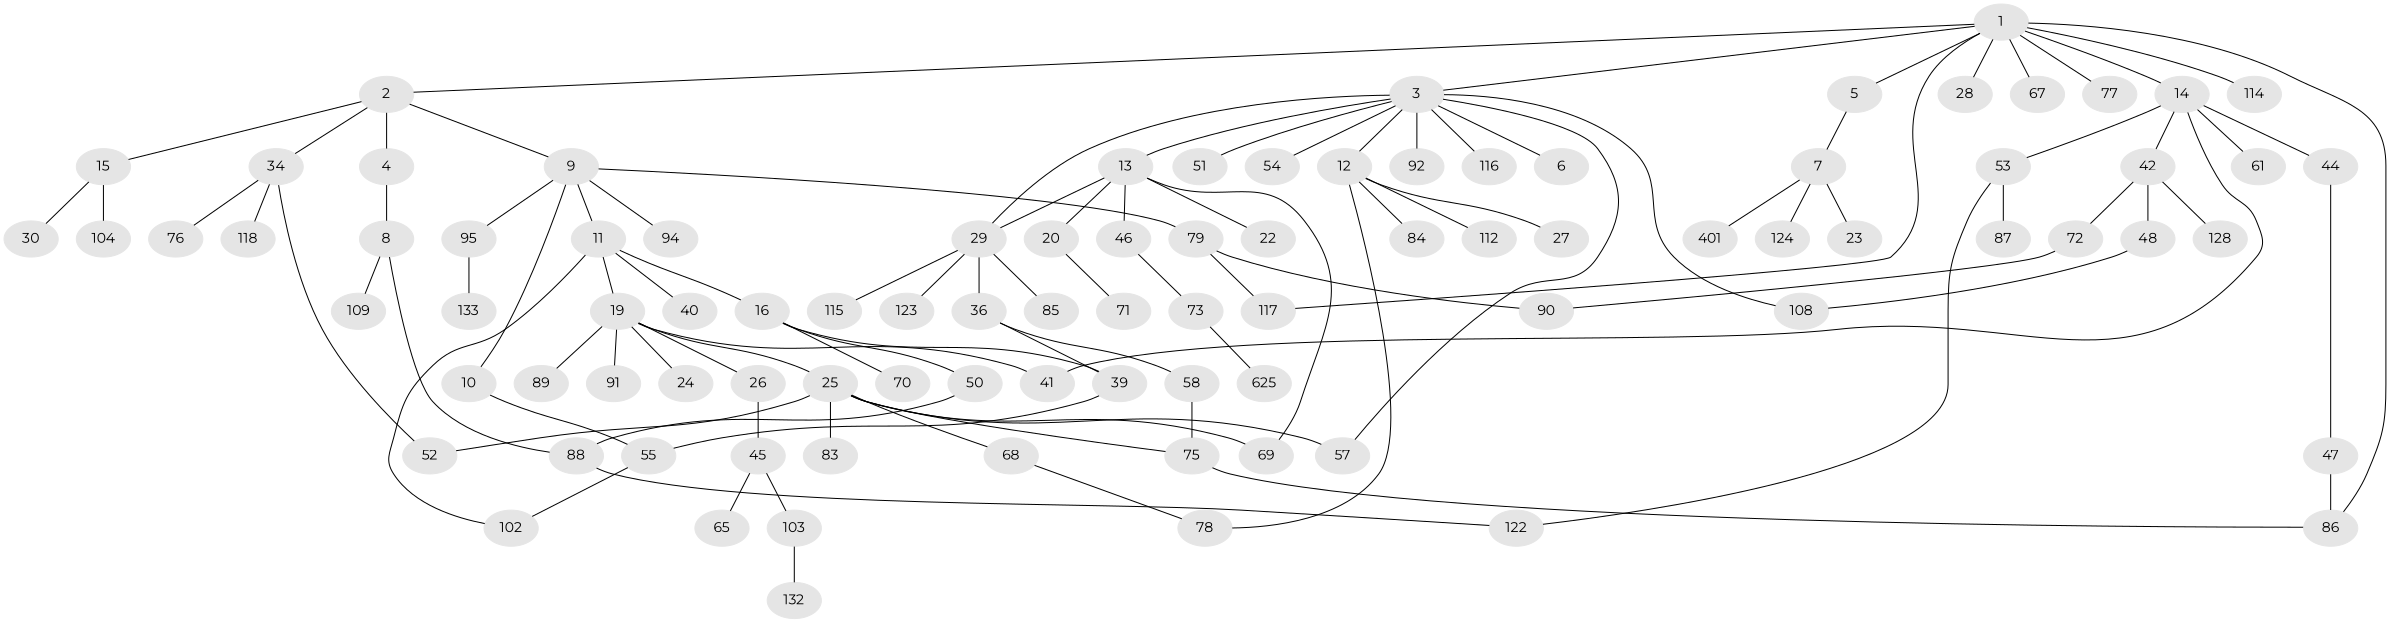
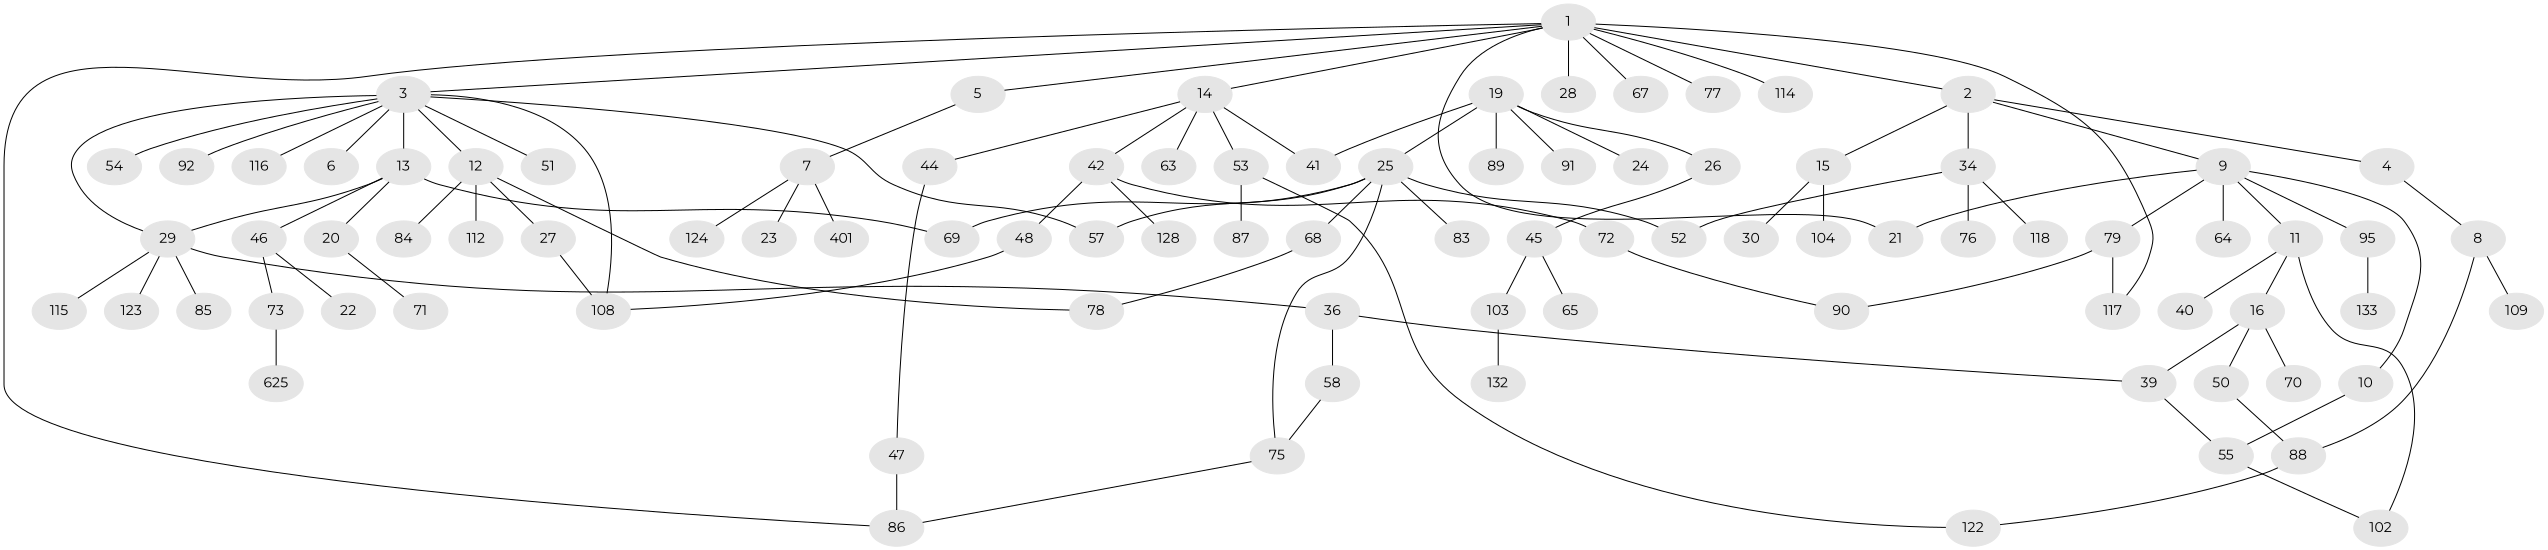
  graph {
    fontname=Montserrat
    node [color=gray90 fontname=Montserrat style=filled]
    edge [fontname=Montserrat]
    1 [super="+43"]
    2 [super="+120"]
    3 [super="+17"]
    5 [super="+33"]
    14 [super="+35"]
+   21
    28
    67 [super="+81"]
    77
    86
    114
    117
    4 [super="+111"]
    9 [super="+98"]
    15
    34 [super="+37"]
    6
    12 [super="+130"]
    13 [super="+62"]
    29 [super="+32"]
    51
    54
    57 [super="+131"]
    n24 [label=92]
    108
    116
    7 [super="+18"]
    41 [super="+97"]
    42 [super="+60"]
    44
    53 [super="+113"]
-   61
+   61 [label=63]
    8 [super="+56"]
    10
    11
-   64 [label=94]
+   64
    79 [super="+80"]
    95 [super="+106"]
    30 [super="+63"]
    104
    52
    76 [super="+107"]
    118
    27 [super="+59"]
    78
    84
    112
    20 [super="+121"]
    22
    46
    69
    36 [super="+38"]
    85
    115
    123
    88 [super="+127"]
    109
    23 [super="+82"]
    n59 [label=401]
    124
    122
    55 [super="+100"]
    16 [super="+92"]
    19 [super="+49"]
    40
    102 [super="+110"]
    90 [super="+94"]
    133
    39 [super="+129"]
    50 [super="+99"]
    70
    24
    25 [super="+31"]
    26
    89
    91 [super="+93"]
    71
    73
    48 [super="+66"]
    72
    128
    47
    87
    68 [super="+74"]
    75 [super="+119"]
    83
    45 [super="+105"]
    65
    103
    58
    132
    n92 [label=625 super="+126"]
    1 -- 2
    1 -- 3
    1 -- 5
    1 -- 14
+   1 -- 21
    1 -- 28
    1 -- 67
    1 -- 77
    1 -- 86
    1 -- 114
    1 -- 117
    2 -- 4
    2 -- 9
    2 -- 15
    2 -- 34
    3 -- 6
    3 -- 12
    3 -- 13
    3 -- 29
    3 -- 51
    3 -- 54
    3 -- 57
    3 -- n24
    3 -- 108
    3 -- 116
    5 -- 7
    14 -- 41
    14 -- 42
    14 -- 44
    14 -- 53
    14 -- 61
    4 -- 8
+   9 -- 21
    9 -- 10
    9 -- 11
    9 -- 64
    9 -- 79
    9 -- 95
    15 -- 30
    15 -- 104
    34 -- 52
    34 -- 76
    34 -- 118
    12 -- 27
    12 -- 78
    12 -- 84
    12 -- 112
    13 -- 29
    13 -- 20
-   13 -- 22
+   46 -- 22
    13 -- 46
    13 -- 69
    29 -- 36
    29 -- 85
    29 -- 115
    29 -- 123
    7 -- 23
    7 -- n59
    7 -- 124
    42 -- 48
    42 -- 72
    42 -- 128
    44 -- 47
    53 -- 122
    53 -- 87
    8 -- 88
    8 -- 109
    10 -- 55
    11 -- 16
-   11 -- 19
    11 -- 40
    11 -- 102
    79 -- 117
    79 -- 90
    95 -- 133
+   27 -- 108
    20 -- 71
    46 -- 73
    36 -- 39
    36 -- 58
    88 -- 122
    55 -- 102
    16 -- 39
    16 -- 50
    16 -- 70
    19 -- 41
    19 -- 24
    19 -- 25
    19 -- 26
    19 -- 89
    19 -- 91
    39 -- 55
    50 -- 88
    25 -- 57
    25 -- 52
    25 -- 69
    25 -- 68
    25 -- 75
    25 -- 83
    26 -- 45
    73 -- n92
    48 -- 108
    72 -- 90
    47 -- 86
    68 -- 78
    75 -- 86
    45 -- 65
    45 -- 103
    103 -- 132
    58 -- 75
  }
